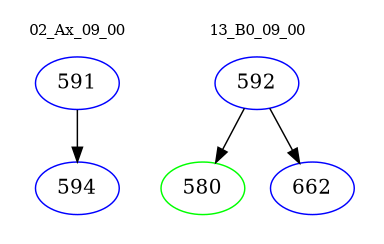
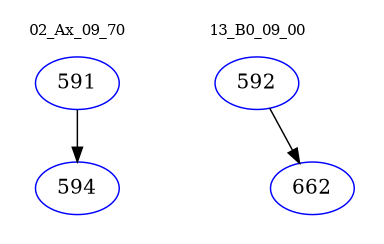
  digraph {
    node [color=blue]
    edge [color=black]
    n1 [label=591]
    n2 [label=594]
    n3 [label=592]
-   n4 [color=green label=580]
    n5 [label=662]
    subgraph cluster_1 {
      color=white
      fontsize=10
-     label="02_Ax_09_00"
+     label="02_Ax_09_70"
      n1
      n2
    }
    subgraph cluster_2 {
      color=white
      fontsize=10
      label="13_B0_09_00"
      n3
-     n4
      n5
    }
    n1 -> n2
-   n3 -> n4
    n3 -> n5
  }
